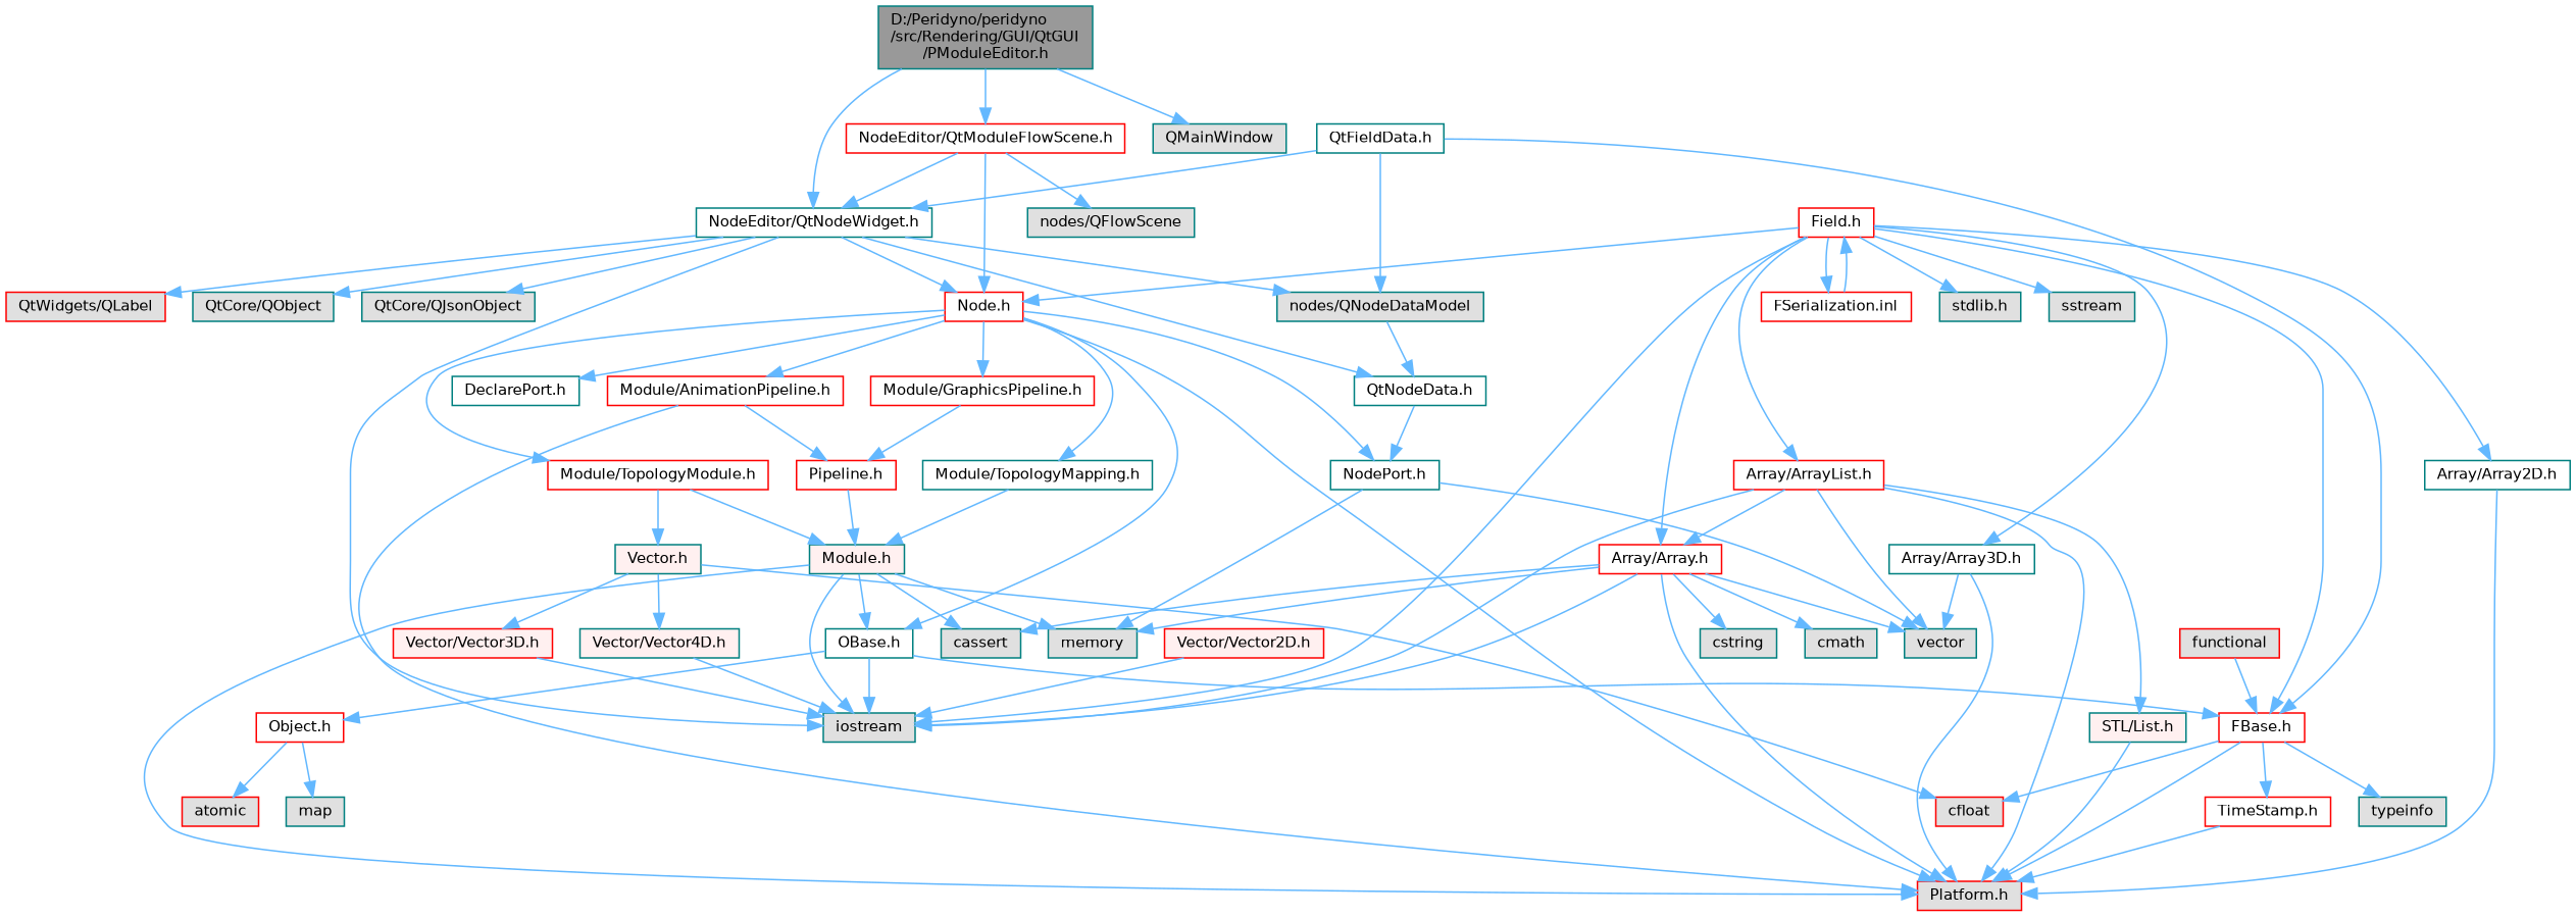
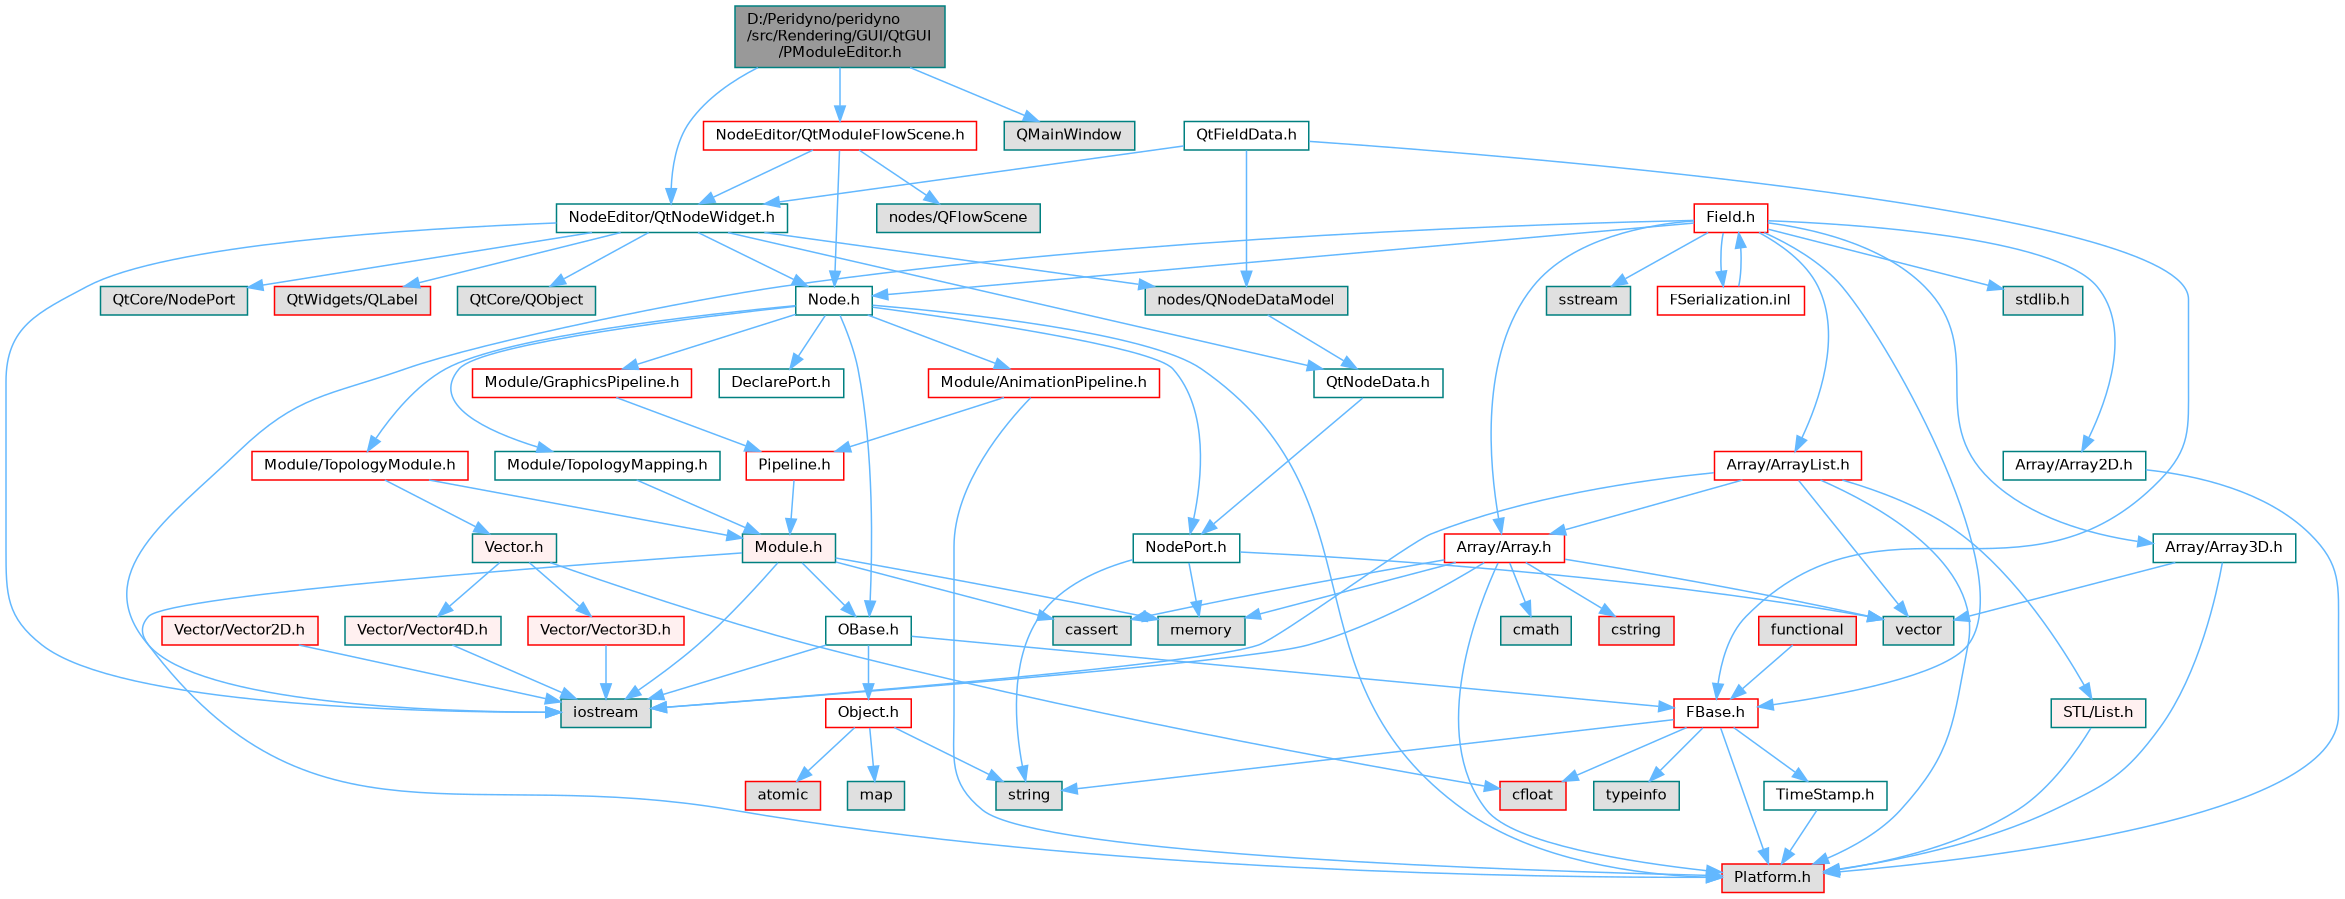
  digraph {
    node [color=teal fillcolor=white fontname=Helvetica fontsize=10 shape=box style=filled]
    edge [color=steelblue1 fontname=Helvetica fontsize=10 labelfontname=Helvetica labelfontsize=10 style=solid]
    n1 [fillcolor=grey60 fontcolor=black height=0.2 label="D:/Peridyno/peridyno\l/src/Rendering/GUI/QtGUI\l/PModuleEditor.h" width=0.4]
    n2 [fillcolor="#E0E0E0" height=0.2 label=QMainWindow width=0.4]
    n3 [height=0.2 label="NodeEditor/QtNodeWidget.h" width=0.4]
    n4 [color=red height=0.2 label="NodeEditor/QtModuleFlowScene.h" width=0.4]
    n5 [fillcolor="#E0E0E0" height=0.2 label="QtCore/QObject" width=0.4]
-   n6 [fillcolor="#E0E0E0" height=0.2 label="QtCore/QJsonObject" width=0.4]
+   n6 [fillcolor="#E0E0E0" height=0.2 label="QtCore/NodePort" width=0.4]
    n7 [color=red fillcolor="#E0E0E0" height=0.2 label="QtWidgets/QLabel" width=0.4]
    n8 [fillcolor="#E0E0E0" height=0.2 label="nodes/QNodeDataModel" width=0.4]
-   n9 [color=red height=0.2 label="Node.h" width=0.4]
+   n9 [height=0.2 label="Node.h" width=0.4]
    n10 [fillcolor="#E0E0E0" height=0.2 label=iostream width=0.4]
    n11 [height=0.2 label="QtNodeData.h" width=0.4]
    n12 [fillcolor="#E0E0E0" height=0.2 label="nodes/QFlowScene" width=0.4]
    n13 [height=0.2 label="OBase.h" width=0.4]
    n14 [color=red fillcolor="#E0E0E0" height=0.2 label="Platform.h" width=0.4]
    n15 [height=0.2 label="DeclarePort.h" width=0.4]
    n16 [height=0.2 label="NodePort.h" width=0.4]
    n17 [color=red height=0.2 label="Module/TopologyModule.h" width=0.4]
    n18 [height=0.2 label="Module/TopologyMapping.h" width=0.4]
    n19 [color=red height=0.2 label="Module/AnimationPipeline.h" width=0.4]
    n20 [color=red height=0.2 label="Module/GraphicsPipeline.h" width=0.4]
    n21 [height=0.2 label="QtFieldData.h" width=0.4]
    n22 [color=red height=0.2 label="FBase.h" width=0.4]
    n23 [color=red height=0.2 label="Object.h" width=0.4]
    n24 [color=red height=0.2 label="Field.h" width=0.4]
    n25 [fillcolor="#E0E0E0" height=0.2 label="stdlib.h" width=0.4]
    n26 [fillcolor="#E0E0E0" height=0.2 label=sstream width=0.4]
    n27 [color=red height=0.2 label="Array/Array.h" width=0.4]
    n28 [height=0.2 label="Array/Array2D.h" width=0.4]
    n29 [height=0.2 label="Array/Array3D.h" width=0.4]
    n30 [color=red height=0.2 label="Array/ArrayList.h" width=0.4]
    n31 [color=red height=0.2 label="FSerialization.inl" width=0.4]
+   n32 [fillcolor="#E0E0E0" height=0.2 label=string width=0.4]
    n33 [fillcolor="#E0E0E0" height=0.2 label=vector width=0.4]
    n34 [fillcolor="#E0E0E0" height=0.2 label=memory width=0.4]
    n35 [fillcolor="#FFF0F0" height=0.2 label="Vector.h" width=0.4]
    n36 [fillcolor="#FFF0F0" height=0.2 label="Module.h" width=0.4]
    n37 [color=red height=0.2 label="Pipeline.h" width=0.4]
-   n38 [color=red height=0.2 label="TimeStamp.h" width=0.4]
+   n38 [height=0.2 label="TimeStamp.h" width=0.4]
    n39 [fillcolor="#E0E0E0" height=0.2 label=typeinfo width=0.4]
    n40 [color=red fillcolor="#E0E0E0" height=0.2 label=cfloat width=0.4]
    n41 [color=red fillcolor="#E0E0E0" height=0.2 label=atomic width=0.4]
    n42 [fillcolor="#E0E0E0" height=0.2 label=map width=0.4]
    n43 [color=red fillcolor="#E0E0E0" height=0.2 label=functional width=0.4]
    n44 [fillcolor="#E0E0E0" height=0.2 label=cassert width=0.4]
-   n45 [fillcolor="#E0E0E0" height=0.2 label=cstring width=0.4]
+   n45 [color=red fillcolor="#E0E0E0" height=0.2 label=cstring width=0.4]
    n46 [fillcolor="#E0E0E0" height=0.2 label=cmath width=0.4]
    n47 [fillcolor="#FFF0F0" height=0.2 label="STL/List.h" width=0.4]
    n48 [color=red fillcolor="#FFF0F0" height=0.2 label="Vector/Vector3D.h" width=0.4]
    n49 [fillcolor="#FFF0F0" height=0.2 label="Vector/Vector4D.h" width=0.4]
    n50 [color=red fillcolor="#FFF0F0" height=0.2 label="Vector/Vector2D.h" width=0.4]
    n1 -> n2
    n1 -> n3
    n1 -> n4
    n3 -> n5
    n3 -> n6
    n3 -> n7
    n3 -> n8
    n3 -> n9
    n3 -> n10
    n3 -> n11
    n4 -> n3
    n4 -> n9
    n4 -> n12
    n8 -> n11
    n9 -> n13
    n9 -> n14
    n9 -> n15
    n9 -> n16
    n9 -> n17
    n9 -> n18
    n9 -> n19
    n9 -> n20
    n11 -> n16
    n13 -> n10
    n13 -> n22
    n13 -> n23
+   n16 -> n32
    n16 -> n33
    n16 -> n34
    n17 -> n35
    n17 -> n36
    n18 -> n36
    n19 -> n14
    n19 -> n37
    n20 -> n37
    n21 -> n3
    n21 -> n8
    n21 -> n22
    n22 -> n14
+   n22 -> n32
    n22 -> n38
    n22 -> n39
    n22 -> n40
+   n23 -> n32
    n23 -> n41
    n23 -> n42
    n24 -> n9
    n24 -> n10
    n24 -> n22
    n24 -> n25
    n24 -> n26
    n24 -> n27
    n24 -> n28
    n24 -> n29
    n24 -> n30
    n24 -> n31
    n27 -> n10
    n27 -> n14
    n27 -> n33
    n27 -> n34
    n27 -> n44
    n27 -> n45
    n27 -> n46
    n28 -> n14
    n29 -> n14
    n29 -> n33
    n30 -> n10
    n30 -> n14
    n30 -> n27
    n30 -> n33
    n30 -> n47
    n31 -> n24
    n35 -> n40
    n35 -> n48
    n35 -> n49
    n36 -> n10
    n36 -> n13
    n36 -> n14
    n36 -> n34
    n36 -> n44
    n37 -> n36
    n38 -> n14
    n43 -> n22
    n47 -> n14
    n48 -> n10
    n49 -> n10
    n50 -> n10
  }
